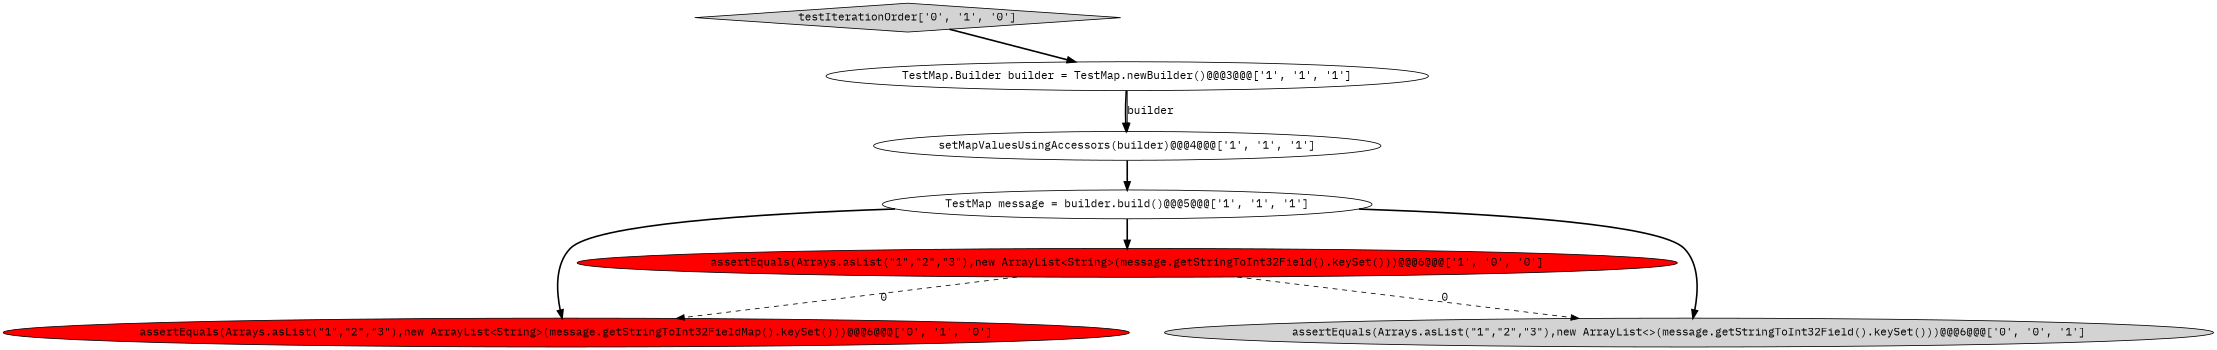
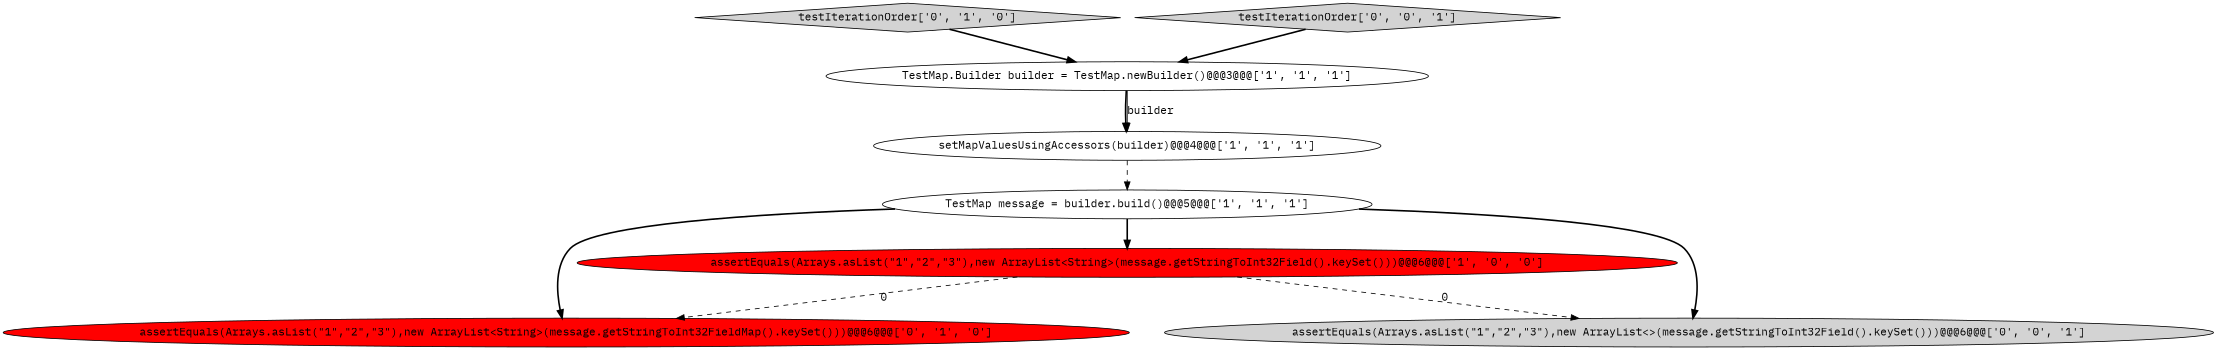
  digraph {
    fontname="IBM Plex Mono"
    node [fillcolor=lightgray fontname="IBM Plex Mono" shape=ellipse style=filled]
    edge [fontname="IBM Plex Mono" style=bold]
    n1 [label="testIterationOrder['0', '1', '0']" shape=diamond]
    n2 [fillcolor=white label="TestMap.Builder builder = TestMap.newBuilder()@@@3@@@['1', '1', '1']"]
    n3 [fillcolor=white label="setMapValuesUsingAccessors(builder)@@@4@@@['1', '1', '1']"]
+   n4 [label="testIterationOrder['0', '0', '1']" shape=diamond]
    n5 [fillcolor=white label="TestMap message = builder.build()@@@5@@@['1', '1', '1']"]
    n6 [fillcolor=red label="assertEquals(Arrays.asList(\"1\",\"2\",\"3\"),new ArrayList<String>(message.getStringToInt32Field().keySet()))@@@6@@@['1', '0', '0']"]
    n7 [fillcolor=red label="assertEquals(Arrays.asList(\"1\",\"2\",\"3\"),new ArrayList<String>(message.getStringToInt32FieldMap().keySet()))@@@6@@@['0', '1', '0']"]
    n8 [label="assertEquals(Arrays.asList(\"1\",\"2\",\"3\"),new ArrayList<>(message.getStringToInt32Field().keySet()))@@@6@@@['0', '0', '1']"]
    n1 -> n2
    n2 -> n3
    n2 -> n3 [label=builder style=solid]
-   n3 -> n5
+   n3 -> n5 [style=dashed]
+   n4 -> n2
    n5 -> n6
    n5 -> n7
    n5 -> n8
    n6 -> n7 [label=0 style=dashed]
    n6 -> n8 [label=0 style=dashed]
  }
